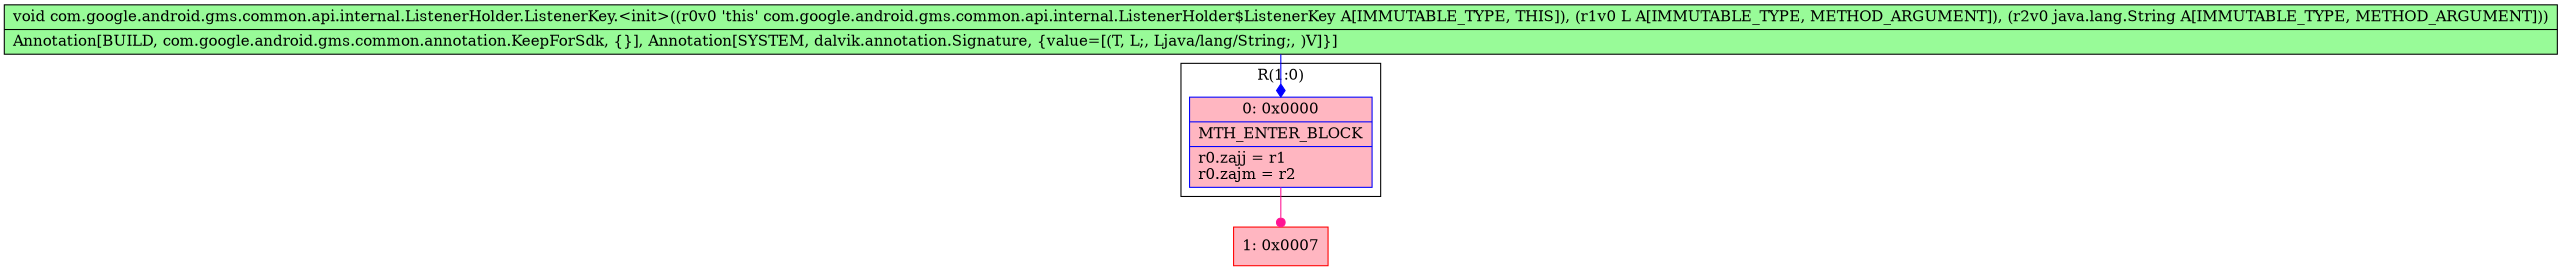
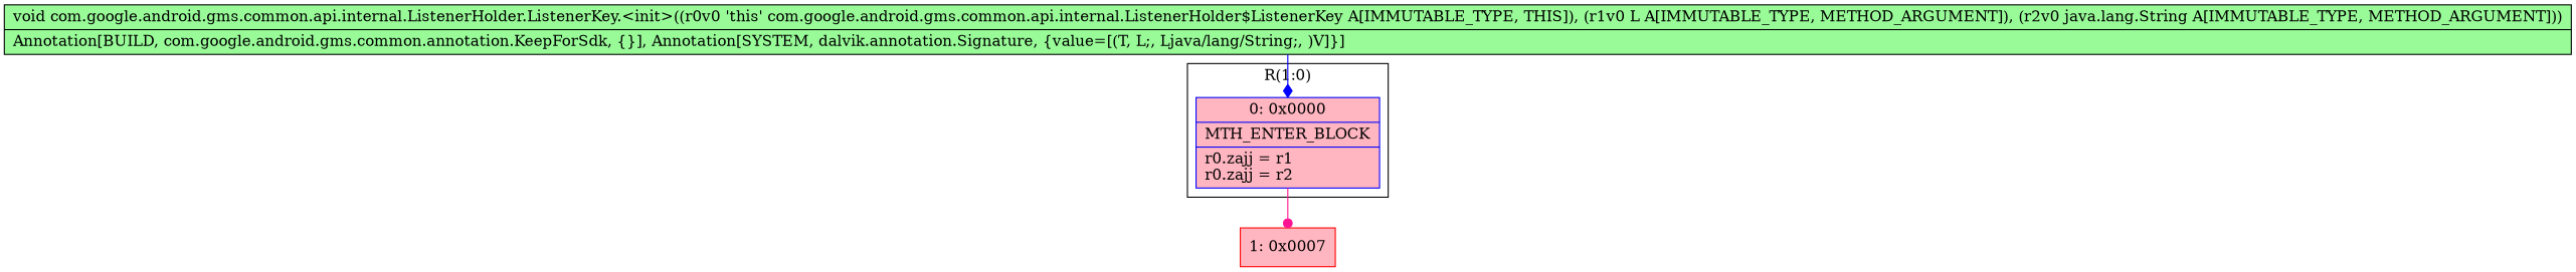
  digraph {
    node [shape=record style=filled fillcolor=lightpink]
-   n1 [color=blue label="{0\:\ 0x0000|MTH_ENTER_BLOCK\l|r0.zajj = r1\lr0.zajm = r2\l}"]
+   n1 [color=blue label="{0\:\ 0x0000|MTH_ENTER_BLOCK\l|r0.zajj = r1\lr0.zajj = r2\l}"]
    n2 [color=red label="{1\:\ 0x0007}"]
    n3 [label="{void com.google.android.gms.common.api.internal.ListenerHolder.ListenerKey.\<init\>((r0v0 'this' com.google.android.gms.common.api.internal.ListenerHolder$ListenerKey A[IMMUTABLE_TYPE, THIS]), (r1v0 L A[IMMUTABLE_TYPE, METHOD_ARGUMENT]), (r2v0 java.lang.String A[IMMUTABLE_TYPE, METHOD_ARGUMENT]))  | Annotation[BUILD, com.google.android.gms.common.annotation.KeepForSdk, \{\}], Annotation[SYSTEM, dalvik.annotation.Signature, \{value=[(T, L;, Ljava\/lang\/String;, )V]\}]\l}" fillcolor=palegreen]
    subgraph cluster_1 {
      label="R(1:0)"
      n1
    }
    n1 -> n2 [color=deeppink arrowhead=dot]
    n3 -> n1 [color=blue arrowhead=diamond]
  }
